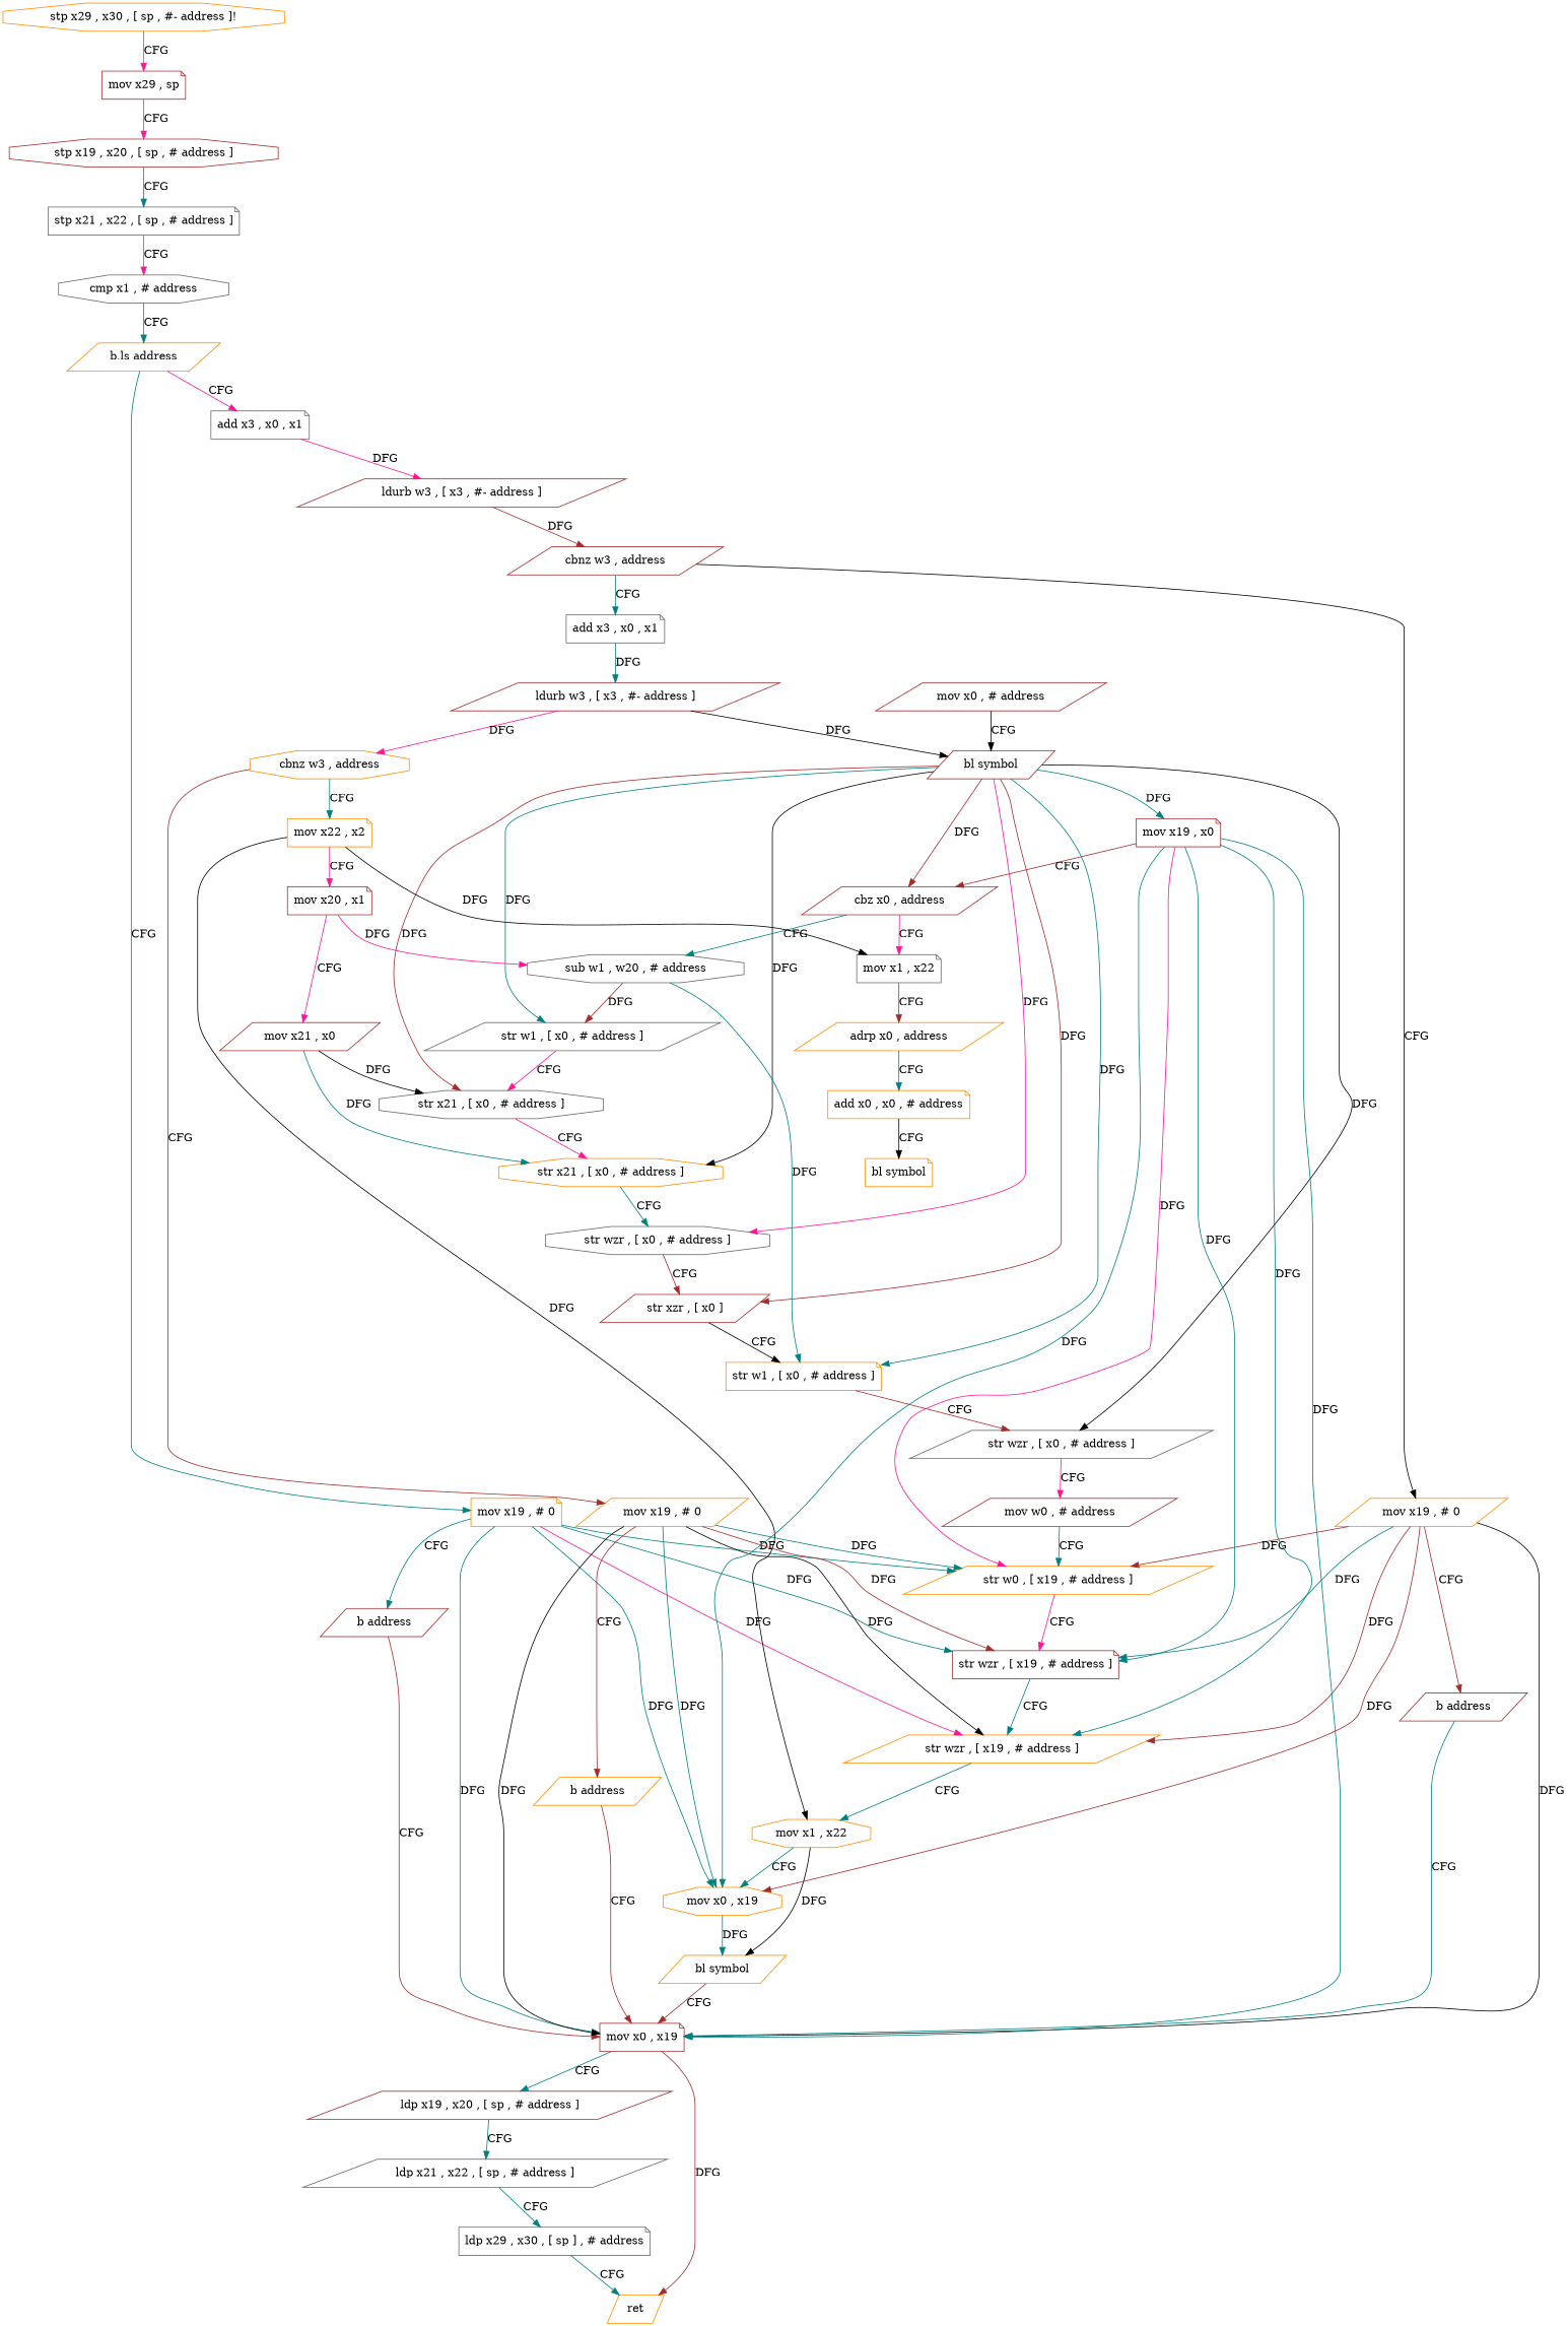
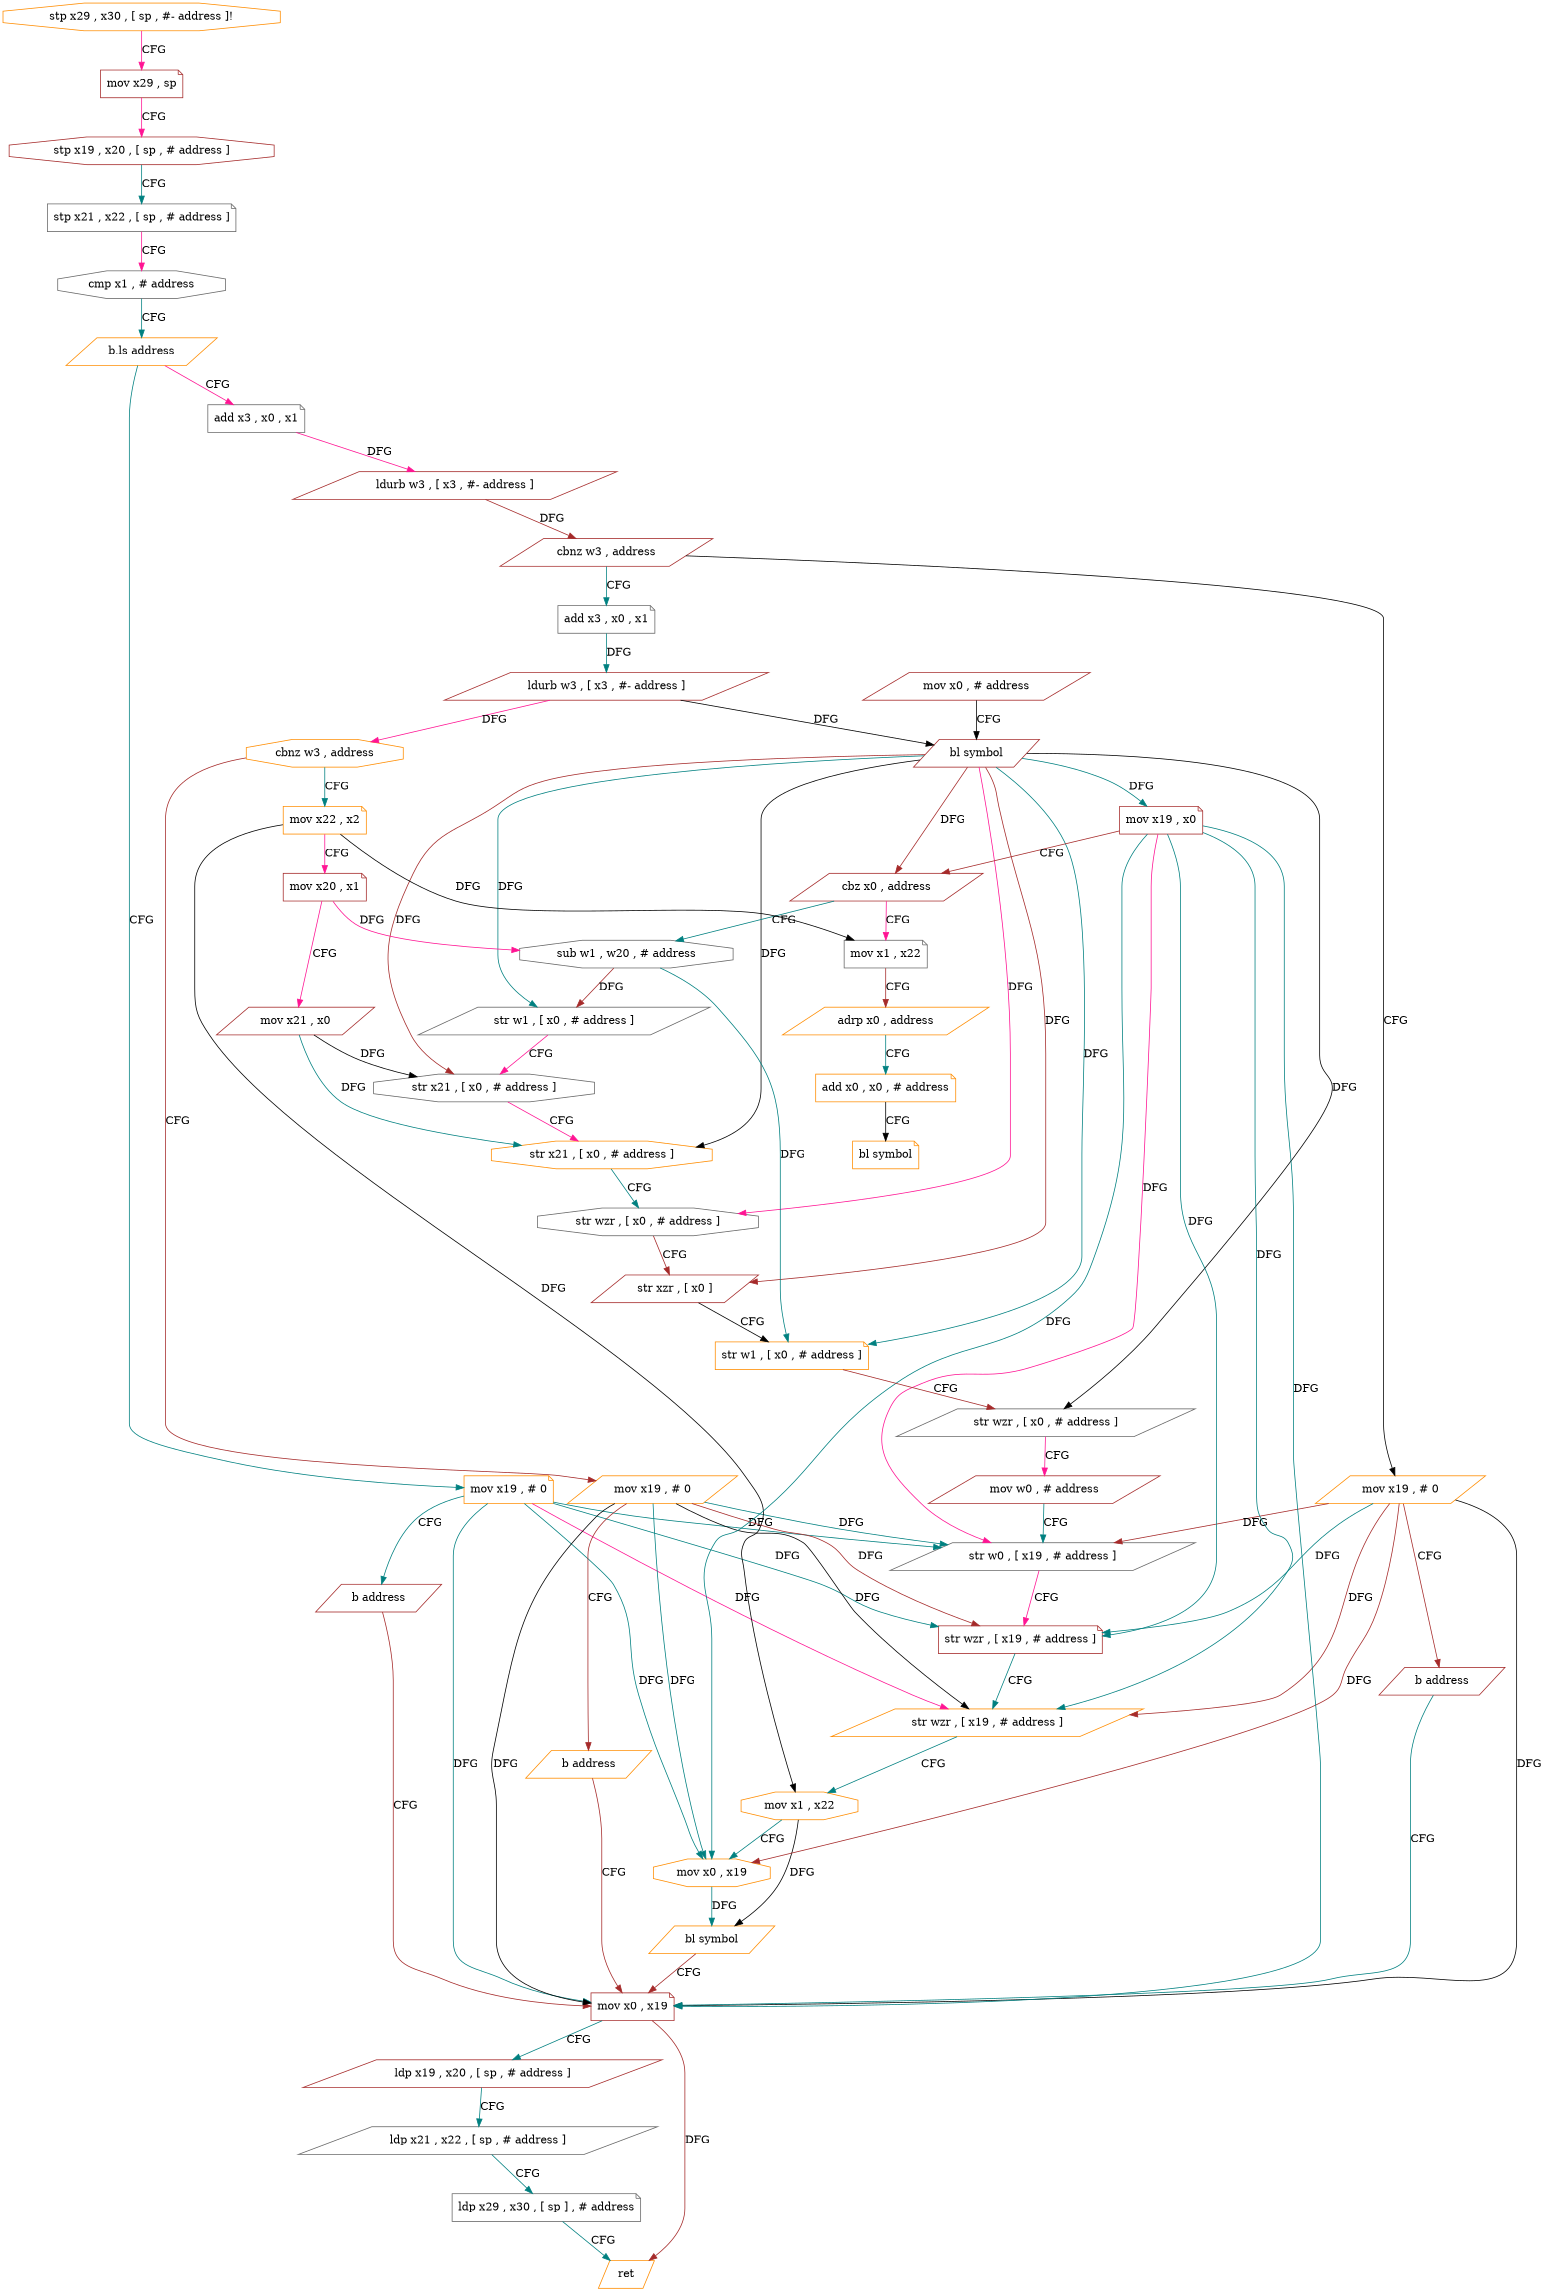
  digraph {
    node [color=darkorange shape=parallelogram]
    edge [color=teal]
    n1 [label="stp x29 , x30 , [ sp , #- address ]!" shape=octagon]
    n2 [color=brown label="mov x29 , sp" shape=note]
    n3 [color=brown label="stp x19 , x20 , [ sp , # address ]" shape=octagon]
    n4 [color=gray40 label="stp x21 , x22 , [ sp , # address ]" shape=note]
    n5 [color=gray40 label="cmp x1 , # address" shape=octagon]
    n6 [label="b.ls address"]
    n7 [label="mov x19 , # 0" shape=note]
    n8 [color=gray40 label="add x3 , x0 , x1" shape=note]
    n9 [color=brown label="b address"]
    n10 [color=brown label="mov x0 , x19" shape=note]
-   n11 [label="str w0 , [ x19 , # address ]"]
+   n11 [color=gray40 label="str w0 , [ x19 , # address ]"]
    n12 [color=brown label="str wzr , [ x19 , # address ]" shape=note]
    n13 [label="str wzr , [ x19 , # address ]"]
    n14 [label="mov x0 , x19" shape=octagon]
    n15 [color=brown label="ldurb w3 , [ x3 , #- address ]"]
    n16 [color=brown label="ldp x19 , x20 , [ sp , # address ]"]
    n17 [label=ret]
    n18 [label="mov x1 , x22" shape=octagon]
    n19 [label="bl symbol"]
    n20 [color=brown label="cbnz w3 , address"]
    n21 [color=gray40 label="ldp x21 , x22 , [ sp , # address ]"]
    n22 [label="mov x19 , # 0"]
    n23 [color=gray40 label="add x3 , x0 , x1" shape=note]
    n24 [color=brown label="b address"]
    n25 [color=brown label="ldurb w3 , [ x3 , #- address ]"]
    n26 [label="cbnz w3 , address" shape=octagon]
    n27 [color=brown label="bl symbol"]
    n28 [color=gray40 label="ldp x29 , x30 , [ sp ] , # address" shape=note]
    n29 [label="mov x19 , # 0"]
    n30 [label="mov x22 , x2" shape=note]
    n31 [color=gray40 label="str x21 , [ x0 , # address ]" shape=octagon]
    n32 [label="str x21 , [ x0 , # address ]" shape=octagon]
    n33 [color=brown label="mov x19 , x0" shape=note]
    n34 [color=brown label="cbz x0 , address"]
    n35 [color=gray40 label="str w1 , [ x0 , # address ]"]
    n36 [color=gray40 label="str wzr , [ x0 , # address ]" shape=octagon]
    n37 [color=brown label="str xzr , [ x0 ]"]
    n38 [label="str w1 , [ x0 , # address ]" shape=note]
    n39 [color=gray40 label="str wzr , [ x0 , # address ]"]
    n40 [label="b address"]
    n41 [color=brown label="mov x20 , x1" shape=note]
    n42 [color=gray40 label="mov x1 , x22" shape=note]
    n43 [color=brown label="mov x21 , x0"]
    n44 [color=gray40 label="sub w1 , w20 , # address" shape=octagon]
    n45 [label="adrp x0 , address"]
    n46 [color=brown label="mov x0 , # address"]
    n47 [color=brown label="mov w0 , # address"]
    n48 [label="add x0 , x0 , # address" shape=note]
    n49 [label="bl symbol" shape=note]
    n1 -> n2 [color=deeppink label=CFG]
    n2 -> n3 [color=deeppink label=CFG]
    n3 -> n4 [label=CFG]
    n4 -> n5 [color=deeppink label=CFG]
    n5 -> n6 [label=CFG]
    n6 -> n7 [label=CFG]
    n6 -> n8 [color=deeppink label=CFG]
    n7 -> n9 [label=CFG]
    n7 -> n10 [label=DFG]
    n7 -> n11 [label=DFG]
    n7 -> n12 [label=DFG]
    n7 -> n13 [color=deeppink label=DFG]
    n7 -> n14 [label=DFG]
    n8 -> n15 [color=deeppink label=DFG]
    n9 -> n10 [color=brown label=CFG]
    n10 -> n16 [label=CFG]
    n10 -> n17 [color=brown label=DFG]
    n11 -> n12 [color=deeppink label=CFG]
    n12 -> n13 [label=CFG]
    n13 -> n18 [label=CFG]
    n14 -> n19 [label=DFG]
    n15 -> n20 [color=brown label=DFG]
    n16 -> n21 [label=CFG]
    n18 -> n14 [label=CFG]
    n18 -> n19 [color=black label=DFG]
    n19 -> n10 [color=brown label=CFG]
    n20 -> n22 [color=black label=CFG]
    n20 -> n23 [label=CFG]
    n21 -> n28 [label=CFG]
    n22 -> n10 [color=black label=DFG]
    n22 -> n11 [color=brown label=DFG]
    n22 -> n12 [label=DFG]
    n22 -> n13 [color=brown label=DFG]
    n22 -> n14 [color=brown label=DFG]
    n22 -> n24 [color=brown label=CFG]
    n23 -> n25 [label=DFG]
    n24 -> n10 [label=CFG]
    n25 -> n26 [color=deeppink label=DFG]
    n25 -> n27 [color=black label=DFG]
    n26 -> n29 [color=brown label=CFG]
    n26 -> n30 [label=CFG]
    n27 -> n31 [color=brown label=DFG]
    n27 -> n32 [color=black label=DFG]
    n27 -> n33 [label=DFG]
    n27 -> n34 [color=brown label=DFG]
    n27 -> n35 [label=DFG]
    n27 -> n36 [color=deeppink label=DFG]
    n27 -> n37 [color=brown label=DFG]
    n27 -> n38 [label=DFG]
    n27 -> n39 [color=black label=DFG]
    n28 -> n17 [label=CFG]
    n29 -> n10 [color=black label=DFG]
    n29 -> n11 [label=DFG]
    n29 -> n12 [color=brown label=DFG]
    n29 -> n13 [color=black label=DFG]
    n29 -> n14 [label=DFG]
    n29 -> n40 [color=brown label=CFG]
    n30 -> n18 [color=black label=DFG]
    n30 -> n41 [color=deeppink label=CFG]
    n30 -> n42 [color=black label=DFG]
    n31 -> n32 [color=deeppink label=CFG]
    n32 -> n36 [label=CFG]
    n33 -> n10 [label=DFG]
    n33 -> n11 [color=deeppink label=DFG]
    n33 -> n12 [label=DFG]
    n33 -> n13 [label=DFG]
    n33 -> n14 [label=DFG]
    n33 -> n34 [color=brown label=CFG]
    n34 -> n42 [color=deeppink label=CFG]
    n34 -> n44 [label=CFG]
    n35 -> n31 [color=deeppink label=CFG]
    n36 -> n37 [color=brown label=CFG]
    n37 -> n38 [color=black label=CFG]
    n38 -> n39 [color=brown label=CFG]
    n39 -> n47 [color=deeppink label=CFG]
    n40 -> n10 [color=brown label=CFG]
    n41 -> n43 [color=deeppink label=CFG]
    n41 -> n44 [color=deeppink label=DFG]
    n42 -> n45 [color=brown label=CFG]
    n43 -> n31 [color=black label=DFG]
    n43 -> n32 [label=DFG]
    n44 -> n35 [color=brown label=DFG]
    n44 -> n38 [label=DFG]
    n45 -> n48 [label=CFG]
    n46 -> n27 [color=black label=CFG]
    n47 -> n11 [label=CFG]
    n48 -> n49 [color=black label=CFG]
  }
